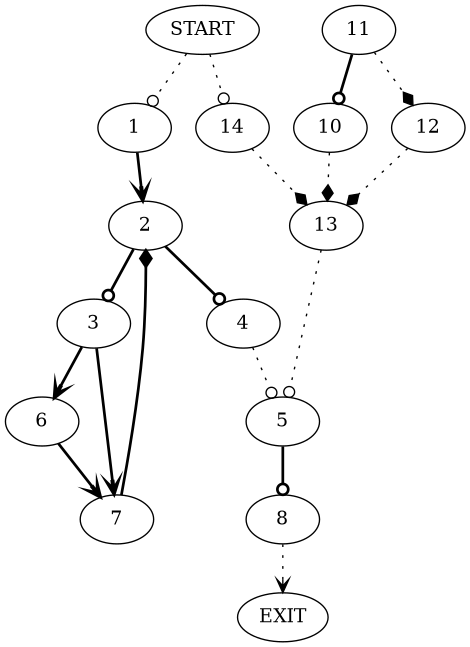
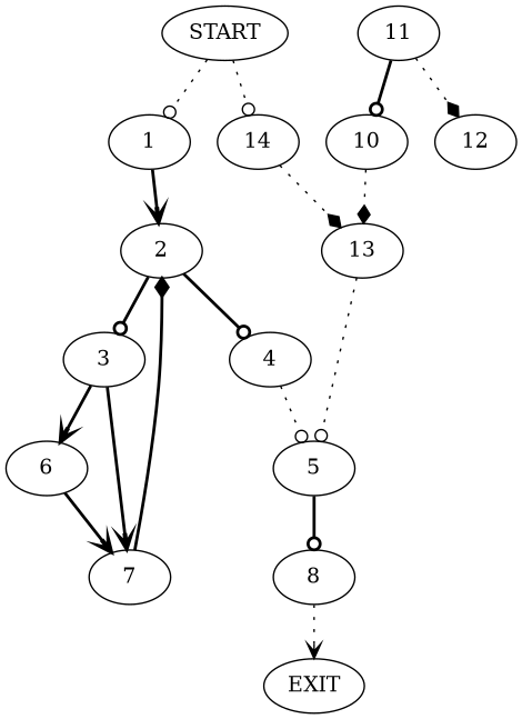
  digraph {
    edge [arrowhead=odot style=dotted]
    n1 [label=START]
    1
    14
    2
    13
    n6 [label=EXIT]
    3
    4
    6
    7
    5
    8
    10
    11
    12
    n1 -> 1
    n1 -> 14
    1 -> 2 [arrowhead=vee style=bold]
    14 -> 13 [arrowhead=diamond]
    2 -> 3 [style=bold]
    2 -> 4 [style=bold]
    13 -> 5
    3 -> 6 [arrowhead=vee style=bold]
    3 -> 7 [arrowhead=vee style=bold]
    4 -> 5
    6 -> 7 [arrowhead=vee style=bold]
    7 -> 2 [arrowhead=diamond style=bold]
    5 -> 8 [style=bold]
    8 -> n6 [arrowhead=vee]
    10 -> 13 [arrowhead=diamond]
    11 -> 10 [style=bold]
    11 -> 12 [arrowhead=diamond]
-   12 -> 13 [arrowhead=diamond]
  }
